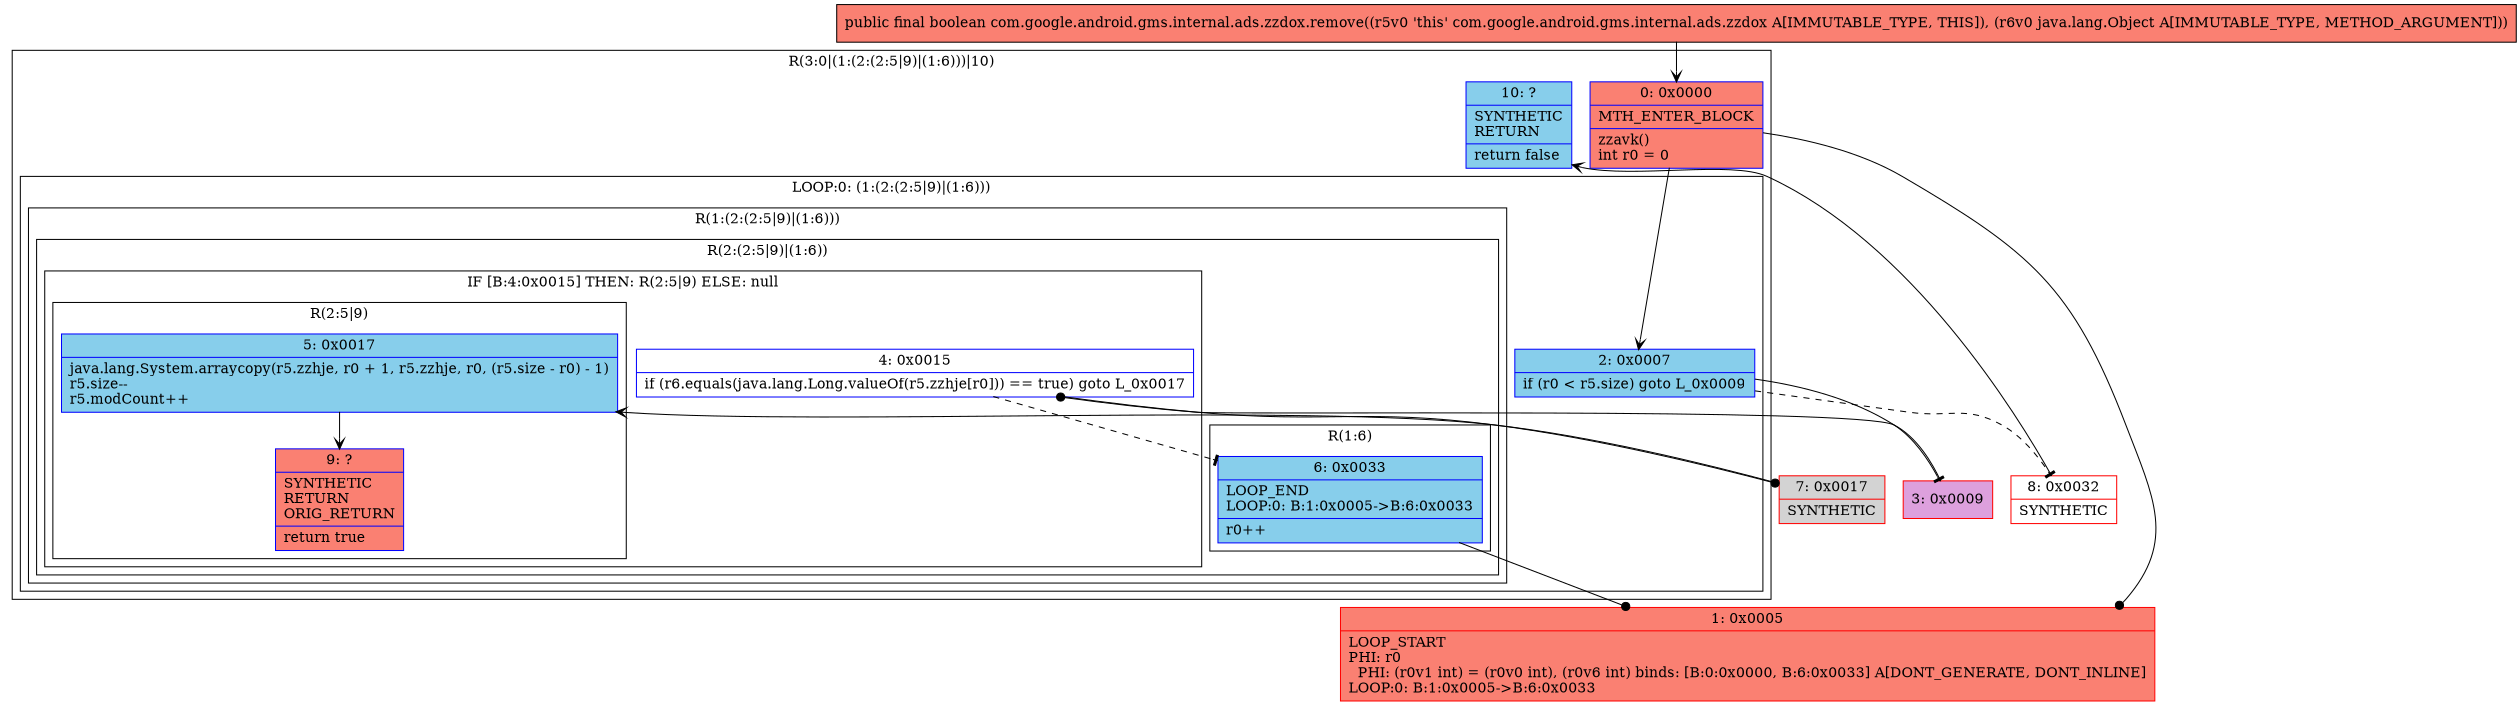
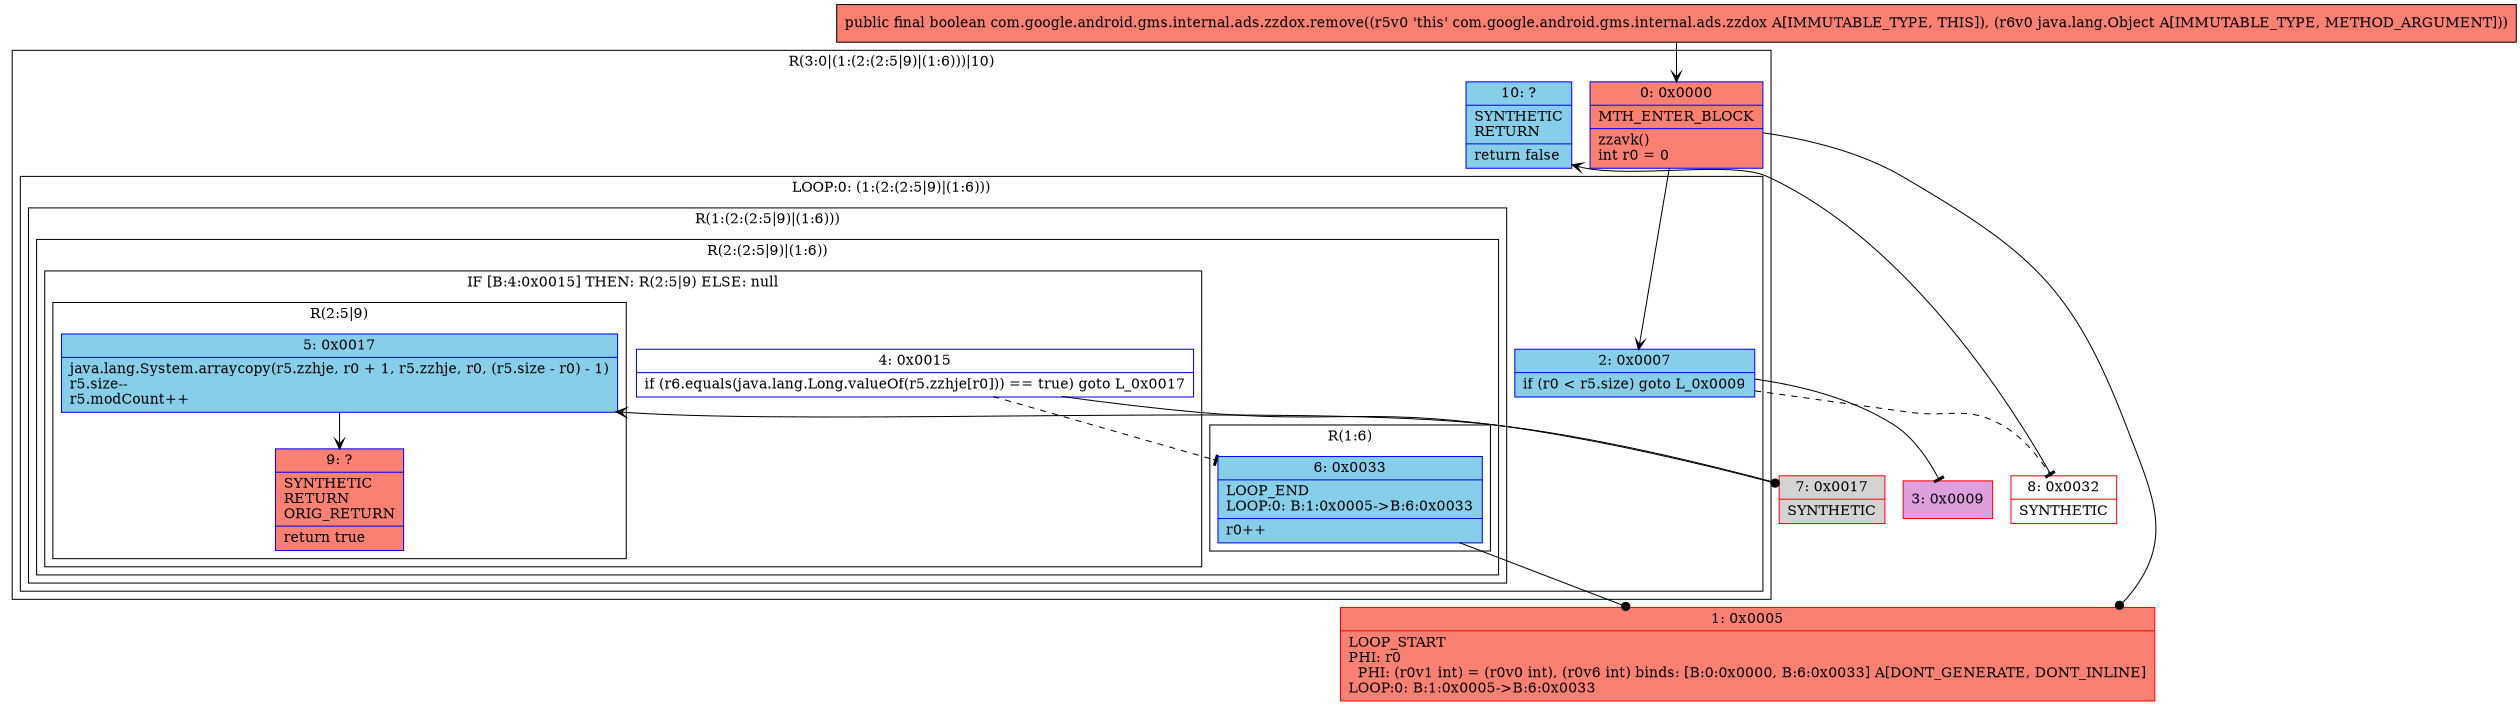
  digraph {
    node [color=blue fillcolor=skyblue shape=record style=filled]
    edge [arrowhead=vee]
    n1 [label="{5\:\ 0x0017|java.lang.System.arraycopy(r5.zzhje, r0 + 1, r5.zzhje, r0, (r5.size \- r0) \- 1)\lr5.size\-\-\lr5.modCount++\l}"]
    n2 [fillcolor=salmon label="{9\:\ ?|SYNTHETIC\lRETURN\lORIG_RETURN\l|return true\l}"]
    n3 [fillcolor=white label="{4\:\ 0x0015|if (r6.equals(java.lang.Long.valueOf(r5.zzhje[r0])) == true) goto L_0x0017\l}"]
    n4 [label="{6\:\ 0x0033|LOOP_END\lLOOP:0: B:1:0x0005\-\>B:6:0x0033\l|r0++\l}"]
    n5 [label="{2\:\ 0x0007|if (r0 \< r5.size) goto L_0x0009\l}"]
    n6 [fillcolor=salmon label="{0\:\ 0x0000|MTH_ENTER_BLOCK\l|zzavk()\lint r0 = 0\l}"]
    n7 [label="{10\:\ ?|SYNTHETIC\lRETURN\l|return false\l}"]
    n8 [color=red fillcolor=lightgrey label="{7\:\ 0x0017|SYNTHETIC\l}"]
    n9 [color=red fillcolor=salmon label="{1\:\ 0x0005|LOOP_START\lPHI: r0 \l  PHI: (r0v1 int) = (r0v0 int), (r0v6 int) binds: [B:0:0x0000, B:6:0x0033] A[DONT_GENERATE, DONT_INLINE]\lLOOP:0: B:1:0x0005\-\>B:6:0x0033\l}"]
    n10 [color=red fillcolor=plum label="{3\:\ 0x0009}"]
    n11 [color=red fillcolor=white label="{8\:\ 0x0032|SYNTHETIC\l}"]
    n12 [fillcolor=salmon label="{public final boolean com.google.android.gms.internal.ads.zzdox.remove((r5v0 'this' com.google.android.gms.internal.ads.zzdox A[IMMUTABLE_TYPE, THIS]), (r6v0 java.lang.Object A[IMMUTABLE_TYPE, METHOD_ARGUMENT])) }" color=""]
    subgraph cluster_1 {
      label="R(3:0|(1:(2:(2:5|9)|(1:6)))|10)"
      n6
      n7
      subgraph cluster_2 {
        label="LOOP:0: (1:(2:(2:5|9)|(1:6)))"
        n5
        subgraph cluster_3 {
          label="R(1:(2:(2:5|9)|(1:6)))"
          subgraph cluster_4 {
            label="R(2:(2:5|9)|(1:6))"
            subgraph cluster_5 {
              label="IF [B:4:0x0015] THEN: R(2:5|9) ELSE: null"
              n3
              subgraph cluster_6 {
                label="R(2:5|9)"
                n1
                n2
              }
            }
            subgraph cluster_7 {
              label="R(1:6)"
              n4
            }
          }
        }
      }
    }
    n1 -> n2
    n3 -> n4 [arrowhead=tee style=dashed]
    n3 -> n8 [arrowhead=dot]
    n4 -> n9 [arrowhead=dot]
    n5 -> n10 [arrowhead=tee]
    n5 -> n11 [arrowhead=tee style=dashed]
    n6 -> n5
    n6 -> n9 [arrowhead=dot]
    n8 -> n1
-   n10 -> n3 [arrowhead=dot]
    n11 -> n7
    n12 -> n6
  }
